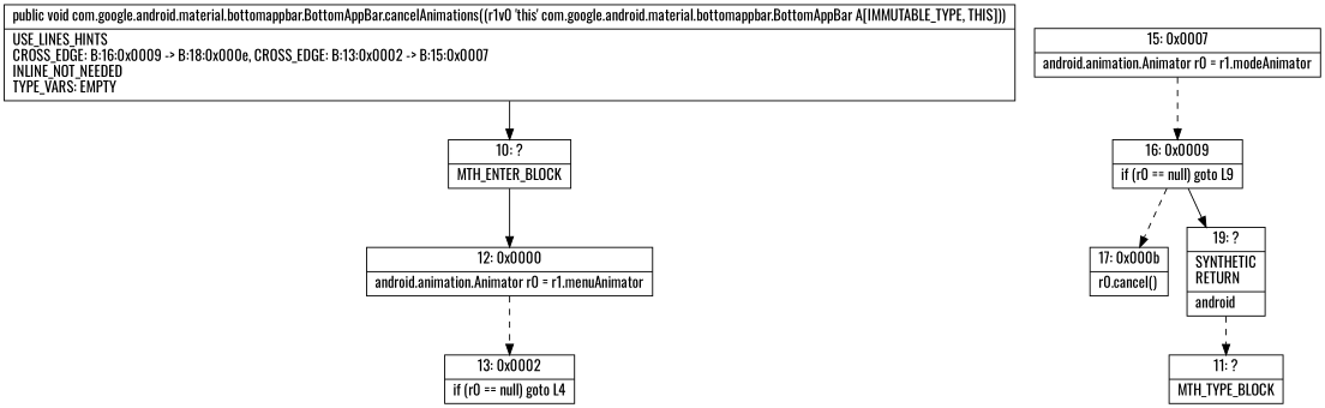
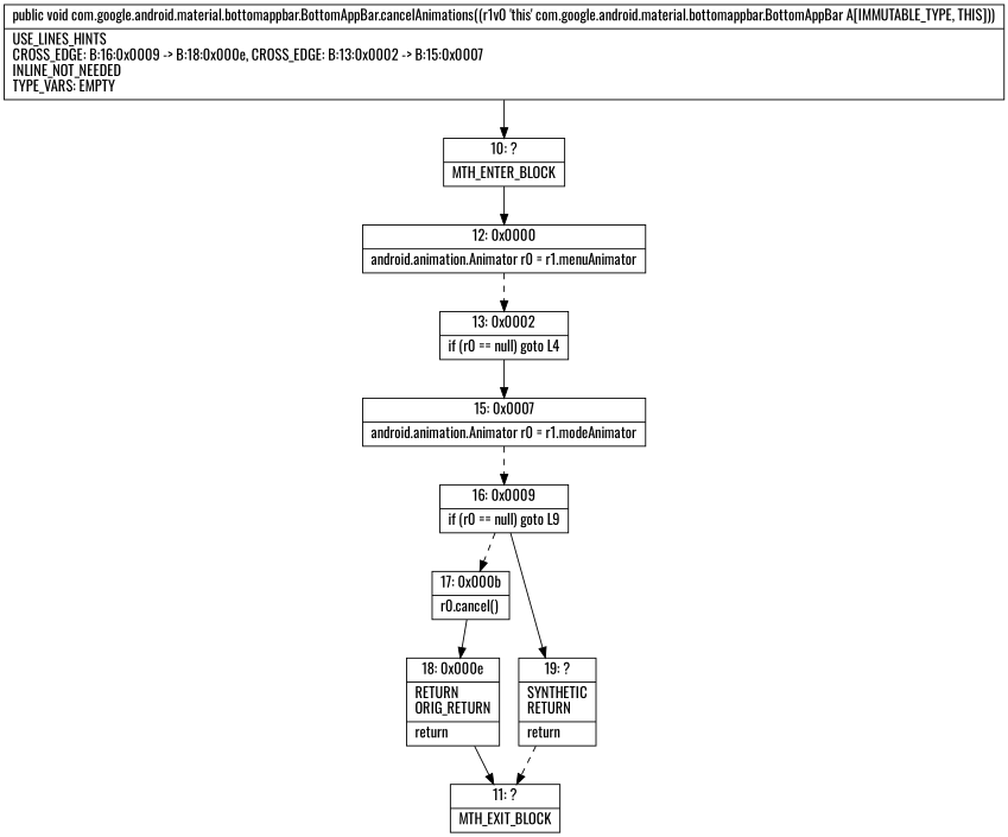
  digraph {
    fontname=Oswald
    node [fontname=Oswald shape=record]
    edge [fontname=Oswald]
    n1 [label="{10\:\ ?|MTH_ENTER_BLOCK\l}"]
    n2 [label="{12\:\ 0x0000|android.animation.Animator r0 = r1.menuAnimator\l}"]
    n3 [label="{13\:\ 0x0002|if (r0 == null) goto L4\l}"]
    n4 [label="{15\:\ 0x0007|android.animation.Animator r0 = r1.modeAnimator\l}"]
    n5 [label="{16\:\ 0x0009|if (r0 == null) goto L9\l}"]
    n6 [label="{17\:\ 0x000b|r0.cancel()\l}"]
-   n7 [label="{19\:\ ?|SYNTHETIC\lRETURN\l|android\l}"]
-   n9 [label="{11\:\ ?|MTH_TYPE_BLOCK\l}"]
+   n7 [label="{19\:\ ?|SYNTHETIC\lRETURN\l|return\l}"]
+   n8 [label="{18\:\ 0x000e|RETURN\lORIG_RETURN\l|return\l}"]
+   n9 [label="{11\:\ ?|MTH_EXIT_BLOCK\l}"]
    n10 [label="{public void com.google.android.material.bottomappbar.BottomAppBar.cancelAnimations((r1v0 'this' com.google.android.material.bottomappbar.BottomAppBar A[IMMUTABLE_TYPE, THIS]))  | USE_LINES_HINTS\lCROSS_EDGE: B:16:0x0009 \-\> B:18:0x000e, CROSS_EDGE: B:13:0x0002 \-\> B:15:0x0007\lINLINE_NOT_NEEDED\lTYPE_VARS: EMPTY\l}"]
    n1 -> n2
    n2 -> n3 [style=dashed]
+   n3 -> n4
    n4 -> n5 [style=dashed]
    n5 -> n6 [style=dashed]
    n5 -> n7
+   n6 -> n8
    n7 -> n9 [style=dashed]
+   n8 -> n9
    n10 -> n1
  }
